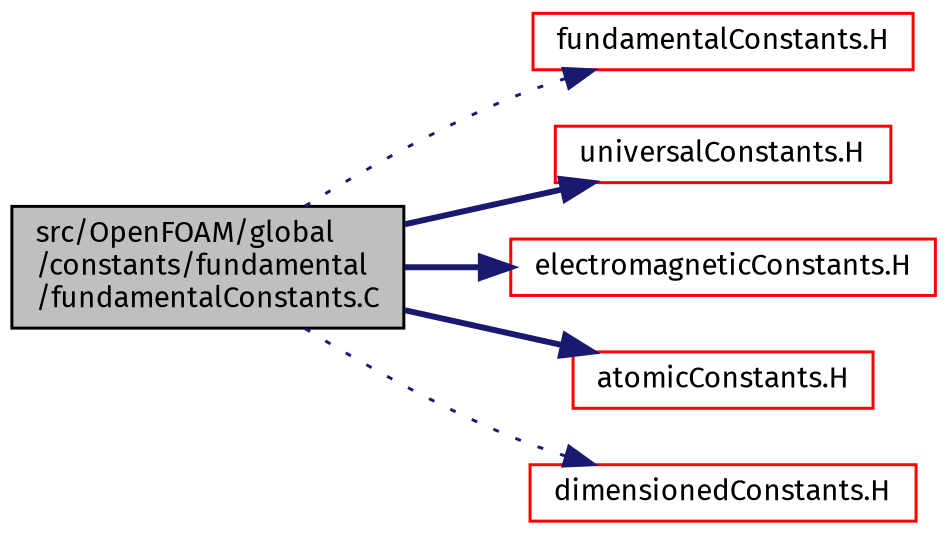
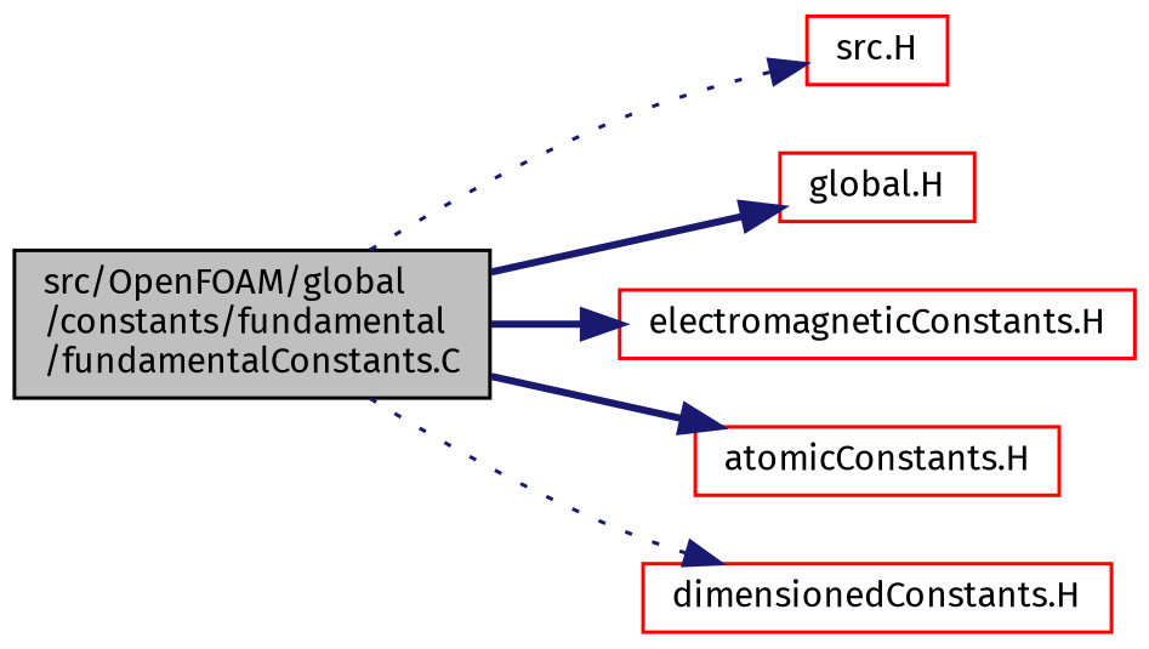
  digraph {
    fontname="Fira Sans"
    rankdir=LR
    node [color=red fontname="Fira Sans" fontsize=10 shape=record]
    edge [color=midnightblue fontname="Fira Sans" fontsize=10 labelfontname=Helvetica labelfontsize=10 style=bold]
    n1 [color=black fillcolor=grey75 fontcolor=black height=0.2 label="src/OpenFOAM/global\l/constants/fundamental\l/fundamentalConstants.C" style=filled width=0.4]
-   n2 [height=0.2 label="fundamentalConstants.H" width=0.4]
-   n3 [height=0.2 label="universalConstants.H" width=0.4]
+   n2 [height=0.2 label="src.H" width=0.4]
+   n3 [height=0.2 label="global.H" width=0.4]
    n4 [height=0.2 label="electromagneticConstants.H" width=0.4]
    n5 [height=0.2 label="atomicConstants.H" width=0.4]
    n6 [height=0.2 label="dimensionedConstants.H" width=0.4]
    n1 -> n2 [style=dotted]
    n1 -> n3
    n1 -> n4
    n1 -> n5
    n1 -> n6 [style=dotted]
  }
